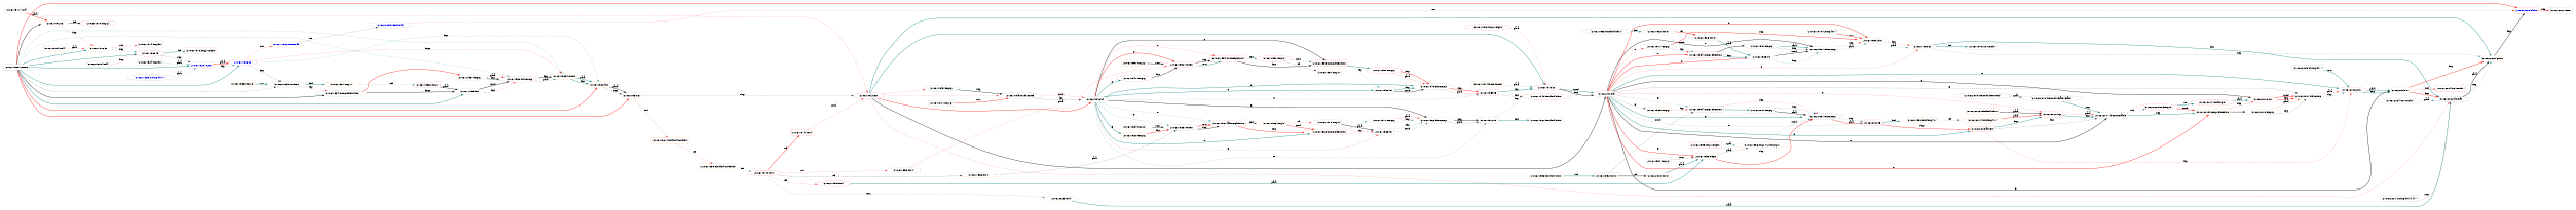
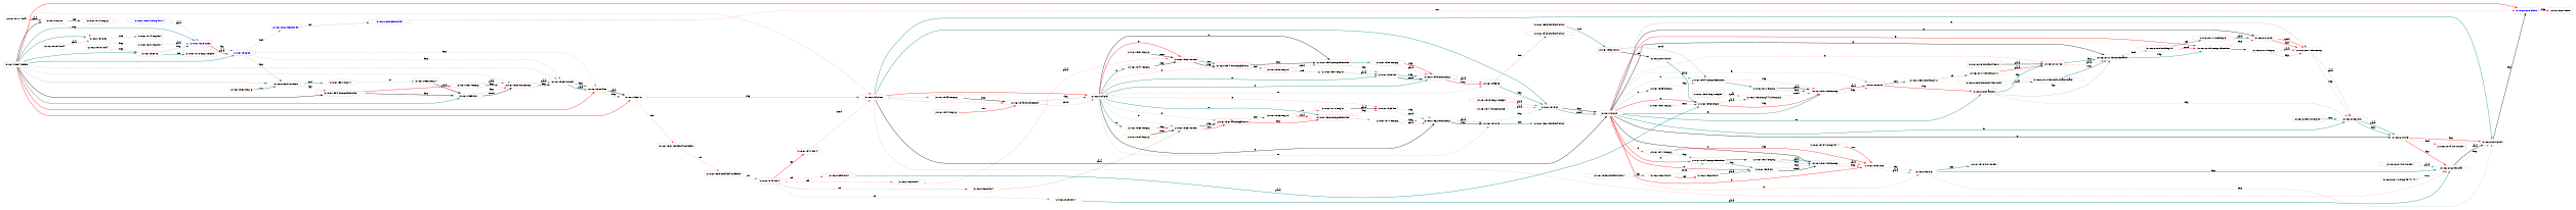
  digraph {
    rankdir=LR
    node [color=darkorange shape=octagon style=dashed]
    edge [color=teal style=bold]
    n1 [label="(210611931)Any(v)"]
    n2 [color=red label="(210611936)Any(v)" shape=folder]
    n3 [color=gray40 label="(210611935)int"]
    n4 [color=gray40 label="(210611934)comprehension"]
    n5 [color=gray40 label="(210611937)empty"]
    n6 [color=gray40 label="(210611978)str(strnbr)" shape=folder]
    n7 [label="(210611996)Any[.](Subscript)"]
    n8 [color=gray40 label="(210611991)ListComp"]
    n9 [color=red label="(210612002)=" shape=folder]
    n10 [color=red fontcolor=blue label="(210612026)close" shape=folder]
    n11 [color=gray40 label="(210612027)END" shape=folder]
    n12 [label="(210611916)="]
    n13 [color=gray40 label="(210611914)Any(fn)" shape=folder]
    n14 [color=red label="(210611920)="]
    n15 [color=red fontcolor=blue label="(210611923)open" shape=folder]
    n16 [color=red label="(210611918)Any(weight)" shape=folder]
    n17 [color=red label="(210612016)str"]
    n18 [label="(210612007)ListComp" shape=folder]
    n19 [color=red label="(210612006)join"]
    n20 [color=red label="(210611947)empty"]
    n21 [color=red label="(210611952)vertex"]
    n22 [color=red label="(210611954)out_neighbours" shape=folder]
    n23 [label="(210611988)="]
    n24 [color=gray40 label="(210612022)format"]
    n25 [label="(210612020)print" shape=folder]
    n26 [color=red label="(210611972)=" shape=folder]
    n27 [color=red label="(210611975)Is"]
    n28 [label="(210611961)List[int](nbrs)" shape=folder]
    n29 [color=red label="(210611976)If"]
    n30 [color=red label="(210611973)Any(weight)"]
    n31 [label="(210611982)int(n)"]
    n32 [color=gray40 label="(210611986)int(n)" shape=folder]
    n33 [color=red label="(210611984)comprehension" shape=folder]
    n34 [color=gray40 label="(210611985)str"]
    n35 [color=gray40 label="(210611987)empty"]
    n36 [color=gray40 label="(210611946)If"]
    n37 [color=red label="(210611955)comprehension" shape=folder]
    n38 [label="(210611960)empty"]
    n39 [color=gray40 label="(210611969)int" shape=folder]
    n40 [color=gray40 label="(210611949)ListComp"]
    n41 [color=gray40 label="(210611965)vertex"]
    n42 [color=red label="(210611968)comprehension"]
    n43 [color=red label="(210611967)all_neighbours" shape=folder]
    n44 [color=red label="(210611959)=" shape=folder]
    n45 [color=gray40 label="(210611956)int" shape=folder]
    n46 [label="(210611962)ListComp"]
    n47 [color=red label="(210611958)empty"]
    n48 [color=red label="(210611950)Any(n)"]
    n49 [label="(210611971)empty"]
    n50 [label="(210611963)Any(n)"]
    n51 [color=red label="(210611948)List[int](nbrs)"]
    n52 [color=red label="(210611999)int(i)"]
    n53 [label="(210611998)edge" shape=folder]
    n54 [label="(210611912)="]
    n55 [color=red label="(210611910)Any(g)"]
    n56 [color=gray40 label="(210611933)vertices"]
    n57 [label="(210612018)empty"]
-   n58 [label="(210611938)=" shape=folder]
+   n58 [label="(210611938)="]
    n59 [label="(210611927)List[int](nodeidx)" shape=folder]
    n60 [color=red label="(210611942)For"]
    n61 [label="(210611939)List[int](nodeidx)" shape=folder]
    n62 [color=gray40 label="(210611945)is_directed"]
    n63 [color=gray40 label="(210611943)empty"]
    n64 [label="(210611951)Any(g)" shape=folder]
    n65 [color=red label="(210611930)ListComp"]
    n66 [label="(210611929)sorted" shape=folder]
    n67 [label="(210612019)=" shape=folder]
    n68 [color=red label="(210612004)str(strnbr)" shape=folder]
    n69 [color=red label="(210612017)nothing(e)"]
    n70 [color=gray40 label="(210611970)Any(n)"]
    n71 [color=gray40 label="(210611944)Any(g)" shape=folder]
    n72 [color=red label="(210611941)int(i)" shape=folder]
    n73 [label="(210612014)List[Any](w)"]
    n74 [color=red label="(210612012)zip" shape=folder]
    n75 [color=gray40 label="(210612011)from_iterable" shape=folder]
    n76 [label="(210611989)empty" shape=folder]
    n77 [color=gray40 label="(210611994)comprehension" shape=folder]
    n78 [color=gray40 label="(210612001)empty" shape=folder]
    n79 [label="(210611911)(null)" shape=folder]
    n80 [color=gray40 label="(210612005)String(lit( ))" shape=folder]
    n81 [color=gray40 label="(210611953)int(i)"]
    n82 [color=red label="(210612013)List[int](nbrs)" shape=folder]
    n83 [color=red fontcolor=blue label="(210611926)="]
    n84 [label="(210611928)list" shape=folder]
    n85 [fontcolor=blue label="(210611922)TextIO(fh)" shape=folder]
    n86 [color=gray40 fontcolor=blue label="(210612025)TextIO(fh)"]
    n87 [label="(210611957)Any(n)" shape=folder]
    n88 [color=red label="(210612008)nothing(e)"]
    n89 [label="(210612015)comprehension" shape=folder]
    n90 [color=gray40 label="(210611981)ListComp" shape=folder]
    n91 [color=gray40 label="(210611977)empty"]
    n92 [label="(210611980)join"]
    n93 [color=gray40 label="(210612021)String(lit({} {}))" shape=folder]
    n94 [label="(210612023)int(i)"]
    n95 [color=gray40 label="(210611997)Any(g)" shape=folder]
    n96 [color=red label="(210612003)assert" shape=folder]
    n97 [label="(210611990)List[Any](w)"]
    n98 [label="(210612000)int(n)" shape=folder]
    n99 [label="(210611964)Any(g)"]
    n100 [color=gray40 label="(210612010)itertools.chain(chain)"]
    n101 [color=gray40 fontcolor=blue label="(210611925)String(lit(w))"]
    n102 [label="(210611915)(null)" shape=folder]
    n103 [color=gray40 label="(210611919)(null)" shape=folder]
    n104 [color=red label="(210611940)int(i)"]
    n105 [color=gray40 label="(210611983)List[int](nbrs)"]
    n106 [label="(210611966)int(i)"]
    n107 [color=gray40 label="(210611924)Any(fn)" shape=folder]
    n108 [label="(210611993)List[int](nbrs)" shape=folder]
    n109 [color=red label="(210611992)int(n)" shape=folder]
    n110 [color=red label="(210611995)Any(weight)" shape=folder]
    n111 [color=gray40 label="(210611909)START" shape=folder]
    n112 [label="(210611974)None(None)" shape=folder]
    n113 [label="(210611932)Any(g)" shape=folder]
    n114 [color=gray40 label="(210612009)itertools(itertools)"]
    n115 [label="(210611979)String(lit( ))"]
    n116 [color=gray40 label="(210612024)str(strnbr)"]
    n1 -> n2 [label=ref style=dashed]
    n2 -> n3 [color=black label=para]
    n3 -> n65 [color=red label=dep style=dashed]
    n3 -> n65 [color=black label=cond]
    n4 -> n3 [color=black label=dep]
    n4 -> n5 [color=red]
    n5 -> n65 [color=black label=dep]
    n5 -> n65 [color=red label=para style=dashed]
    n7 -> n8 [label=cond style=dashed]
    n8 -> n9 [label=dep style=dashed]
    n8 -> n9 [color=red label=para]
    n9 -> n96 [color=red label=dep]
    n9 -> n97 [label=def]
    n10 -> n11 [color=red label=dep]
    n12 -> n13 [color=red label=def style=dashed]
    n12 -> n14 [label=dep style=dashed]
    n14 -> n15 [color=black label=dep style=dashed]
    n14 -> n16 [label=def]
    n15 -> n83 [label=dep style=dashed]
    n15 -> n83 [color=red label=para]
    n17 -> n18 [color=red label=dep]
    n17 -> n18 [color=red label=cond]
    n18 -> n19 [label=dep style=dashed]
    n18 -> n19 [color=red label=para style=dashed]
    n19 -> n67 [label=dep]
    n19 -> n67 [label=para]
    n20 -> n21 [color=black label=dep]
    n21 -> n22 [color=black label=dep]
    n21 -> n22 [label=recv]
    n22 -> n37 [color=black label=dep]
    n22 -> n48 [label=def style=dashed]
    n23 -> n6 [label=def]
    n23 -> n24 [label=dep]
    n23 -> n25 [label=dep style=dashed]
    n24 -> n25 [label=dep style=dashed]
    n24 -> n25 [color=black label=para]
    n25 -> n10 [color=black label=dep]
    n26 -> n27 [label=dep style=dashed]
    n26 -> n28 [label=def]
    n27 -> n29 [color=black label=dep]
    n27 -> n29 [label=cond]
    n29 -> n8 [label=F]
    n29 -> n9 [label=F style=dashed]
    n29 -> n17 [color=black label=F]
    n29 -> n18 [color=black label=F style=dashed]
    n29 -> n19 [label=F]
    n29 -> n23 [color=red label=T style=dashed]
    n29 -> n33 [color=red label=T]
    n29 -> n34 [color=red label=T]
    n29 -> n53 [color=red label=F]
    n29 -> n67 [color=black label=F]
    n29 -> n74 [color=red label=F style=dashed]
    n29 -> n75 [color=black label=F]
    n29 -> n76 [color=black label=F style=dashed]
    n29 -> n77 [label=F style=dashed]
    n29 -> n89 [color=red label=F]
    n29 -> n90 [color=black label=T]
    n29 -> n91 [color=red label=T style=dashed]
    n29 -> n92 [color=red label=T]
    n29 -> n96 [label=F]
    n30 -> n27 [color=red label=para style=dashed]
    n31 -> n32 [color=red label=ref]
    n31 -> n33 [label=cond style=dashed]
    n32 -> n34 [label=para]
    n33 -> n34 [label=dep]
    n33 -> n35 [color=black]
    n34 -> n90 [label=dep style=dashed]
    n34 -> n90 [color=black label=cond]
    n35 -> n90 [color=black label=dep style=dashed]
    n35 -> n90 [label=para]
    n36 -> n20 [label=T]
    n36 -> n21 [color=red label=T]
    n36 -> n22 [color=red label=T style=dashed]
    n36 -> n26 [label=F style=dashed]
    n36 -> n37 [color=black label=T]
    n36 -> n38 [label=F]
    n36 -> n39 [color=red label=F style=dashed]
    n36 -> n40 [label=T]
    n36 -> n41 [label=F style=dashed]
    n36 -> n42 [label=F]
    n36 -> n43 [label=F style=dashed]
    n36 -> n44 [label=T style=dashed]
    n36 -> n45 [label=T]
    n36 -> n46 [color=black label=F]
    n37 -> n45 [label=dep style=dashed]
    n37 -> n47
    n38 -> n41 [color=red label=dep]
    n39 -> n46 [label=dep style=dashed]
    n39 -> n46 [label=cond style=dashed]
    n40 -> n44 [color=red label=dep]
    n40 -> n44 [color=red label=para style=dashed]
    n41 -> n43 [color=black label=dep]
    n41 -> n43 [color=red label=recv]
    n42 -> n39 [color=red label=dep style=dashed]
    n42 -> n49 [style=dashed]
    n43 -> n42 [color=red label=dep]
    n43 -> n50 [color=black label=def style=dashed]
    n44 -> n27 [label=dep]
    n44 -> n51 [color=black label=def style=dashed]
    n45 -> n40 [label=dep]
    n45 -> n40 [color=black label=cond]
    n46 -> n26 [color=black label=dep]
    n46 -> n26 [color=black label=para style=dashed]
    n47 -> n40 [color=red label=dep]
    n47 -> n40 [color=red label=para style=dashed]
    n48 -> n37 [label=cond style=dashed]
    n48 -> n87 [color=black label=ref style=dashed]
    n49 -> n46 [label=dep style=dashed]
    n49 -> n46 [color=red label=para style=dashed]
    n50 -> n42 [color=red label=cond]
    n50 -> n70 [color=red label=ref style=dashed]
    n52 -> n53 [label=para]
    n53 -> n7 [color=black label=para style=dashed]
    n53 -> n8 [color=red label=dep]
    n54 -> n12 [color=red label=dep style=dashed]
    n54 -> n55 [color=black label=def]
    n56 -> n1 [label=def]
    n56 -> n4 [color=red label=dep style=dashed]
    n57 -> n18 [color=black label=dep style=dashed]
    n57 -> n18 [color=red label=para style=dashed]
    n58 -> n59 [color=red label=def style=dashed]
    n58 -> n60 [color=black label=dep style=dashed]
    n59 -> n61 [color=red label=ref style=dashed]
    n60 -> n24 [color=red style=dashed]
    n60 -> n25
    n60 -> n27
    n60 -> n29 [color=black]
    n60 -> n36 [color=red]
    n60 -> n62 [color=red style=dashed]
    n60 -> n63 [color=red style=dashed]
    n61 -> n104 [label=def style=dashed]
    n62 -> n36 [color=black label=dep style=dashed]
    n62 -> n36 [color=red label=cond style=dashed]
    n63 -> n62 [color=black label=dep]
    n64 -> n21 [color=black label=recv]
    n65 -> n66 [color=black label=dep]
    n65 -> n66 [label=para style=dashed]
    n66 -> n84 [label=dep]
    n66 -> n84 [label=para]
    n67 -> n24 [color=red label=dep]
    n67 -> n25 [color=red label=dep]
    n67 -> n68 [color=red label=def style=dashed]
    n69 -> n17 [label=para]
    n70 -> n39 [color=black label=para]
    n71 -> n62 [color=red label=recv]
    n72 -> n60 [color=red label=cond style=dashed]
    n73 -> n74 [color=red label=para]
    n74 -> n75 [label=dep]
    n74 -> n75 [color=red label=para style=dashed]
    n75 -> n88 [label=def style=dashed]
    n75 -> n89 [label=dep]
    n76 -> n77 [color=red label=dep style=dashed]
    n77 -> n8 [color=red label=dep style=dashed]
    n77 -> n78
    n78 -> n8 [color=black label=dep style=dashed]
    n78 -> n8 [color=black label=para]
    n79 -> n54 [color=red label=para]
    n80 -> n19 [label=recv]
    n81 -> n21 [color=red label=para style=dashed]
    n82 -> n74 [color=black label=para]
    n83 -> n56 [color=black label=dep style=dashed]
    n83 -> n66 [color=red label=dep style=dashed]
    n83 -> n84 [label=dep style=dashed]
    n83 -> n85 [color=red label=def style=dashed]
    n84 -> n58 [color=black label=dep style=dashed]
    n84 -> n58 [color=black label=para]
    n85 -> n86 [color=black label=ref style=dashed]
    n86 -> n10 [color=red label=recv style=dashed]
+   n87 -> n45 [color=black label=para style=dashed]
    n88 -> n69 [label=ref]
    n88 -> n89 [color=red label=cond]
    n89 -> n17 [color=red label=dep style=dashed]
    n89 -> n57 [color=black]
    n90 -> n92 [color=red label=dep style=dashed]
    n90 -> n92 [label=para style=dashed]
    n91 -> n33 [color=red label=dep style=dashed]
    n91 -> n92 [color=red label=dep]
    n92 -> n23 [color=red label=dep style=dashed]
    n92 -> n23 [label=para style=dashed]
    n93 -> n24 [color=red label=recv style=dashed]
    n94 -> n24 [label=para]
    n95 -> n53 [color=black label=recv style=dashed]
    n96 -> n19 [color=red label=dep style=dashed]
    n96 -> n74 [label=dep]
    n96 -> n75 [color=black label=dep style=dashed]
    n97 -> n73 [color=black label=ref style=dashed]
    n98 -> n53 [label=para]
    n99 -> n41 [color=black label=recv]
    n100 -> n75 [label=recv]
    n101 -> n15 [label=para style=dashed]
    n102 -> n12 [color=red label=para style=dashed]
    n103 -> n14 [color=red label=dep style=dashed]
    n104 -> n52 [color=red label=ref style=dashed]
    n104 -> n72 [color=red label=ref]
    n104 -> n81 [color=red label=ref style=dashed]
-   n104 -> n94 [label=recv style=dashed]
+   n104 -> n94 [label=ref style=dashed]
    n104 -> n106 [color=black label=ref style=dashed]
    n105 -> n31 [label=def]
    n106 -> n41 [color=black label=para style=dashed]
    n107 -> n15 [label=para style=dashed]
    n108 -> n109 [label=def]
    n109 -> n77 [color=black label=cond style=dashed]
    n109 -> n98 [color=black label=ref]
    n110 -> n7 [label=qual style=dashed]
    n111 -> n3
    n111 -> n4 [color=black]
    n111 -> n10 [color=red]
    n111 -> n12
    n111 -> n14
    n111 -> n15
    n111 -> n54 [color=black]
    n111 -> n56 [color=black style=dashed]
    n111 -> n58 [color=red]
    n111 -> n60 [color=red style=dashed]
    n111 -> n65 [style=dashed]
    n111 -> n66 [style=dashed]
    n111 -> n83
    n111 -> n84 [color=red]
    n112 -> n27 [label=para style=dashed]
    n113 -> n56 [label=recv]
    n114 -> n100 [color=black label=qual style=dashed]
    n115 -> n92 [color=red label=recv]
    n116 -> n24 [label=para style=dashed]
  }
